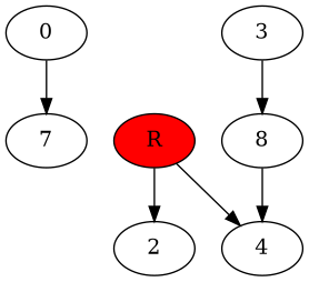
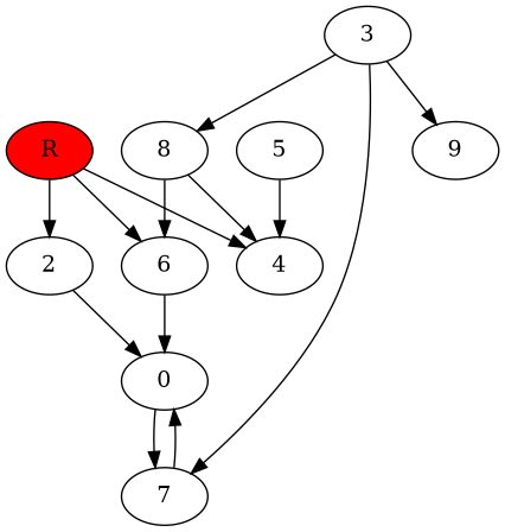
  digraph {
    n1 [label=0]
    7
    2
    8
    4
+   6
    3
+   9
+   5
    R [fillcolor="#ff0000" style=filled]
    n1 -> 7
+   7 -> n1
+   2 -> n1
    8 -> 4
+   8 -> 6
+   6 -> n1
+   3 -> 7
    3 -> 8
+   3 -> 9
+   5 -> 4
    R -> 2
    R -> 4
+   R -> 6
  }
